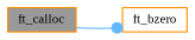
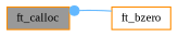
  digraph {
    rankdir=LR
    fontname="Liberation Serif"
    node [color=darkorange fontname="Liberation Serif" fontsize=10 shape=box style=filled]
    n1 [fillcolor=grey60 fontcolor=black height=0.2 label=ft_calloc width=0.4]
    n2 [fillcolor=white height=0.2 label=ft_bzero width=0.4]
-   n1 -> n2 [color=steelblue1 fontname="Liberation Serif" fontsize=10 labelfontname=Helvetica labelfontsize=10 style=solid arrowhead=dot]
+   n2 -> n1 [color=steelblue1 fontname="Liberation Serif" fontsize=10 labelfontname=Helvetica labelfontsize=10 style=solid arrowhead=dot]
  }
